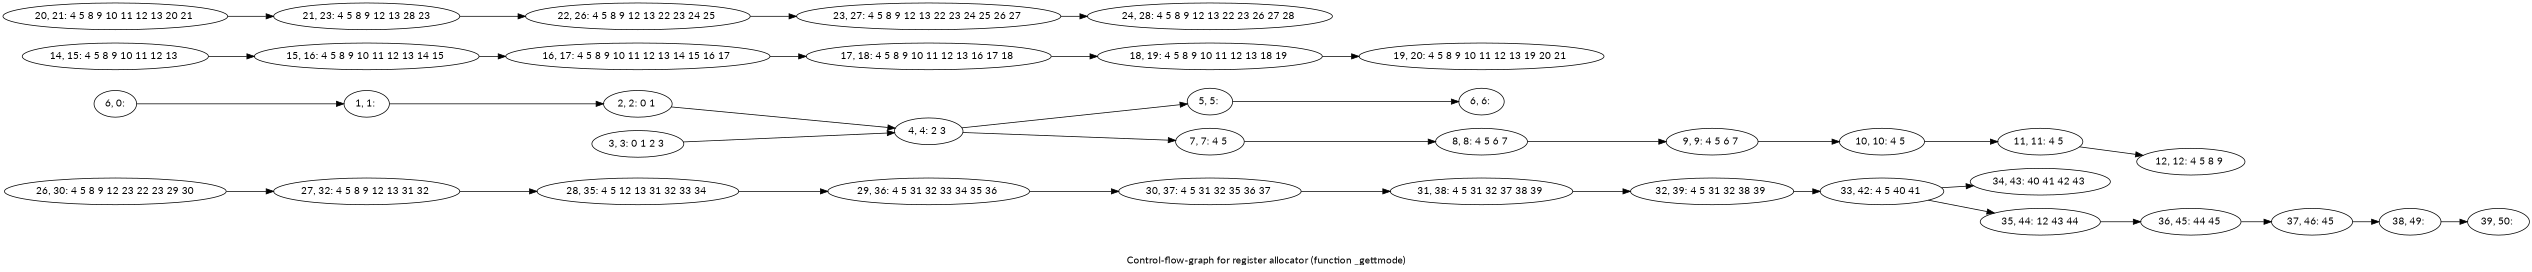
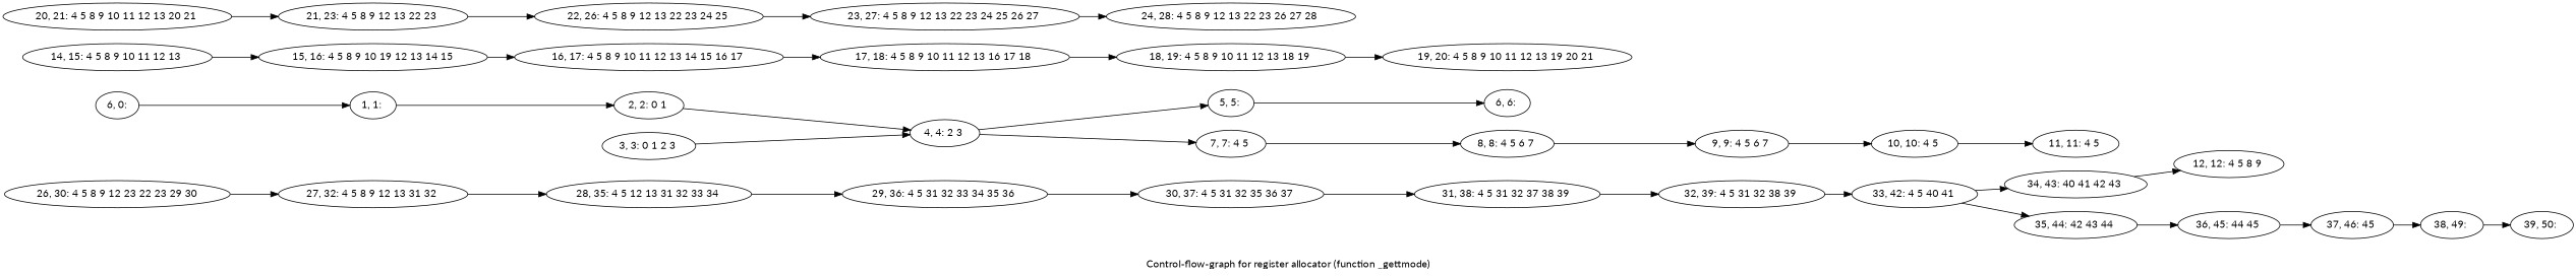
  digraph {
    fontname=Lato
    label="Control-flow-graph for register allocator (function _gettmode)"
    rankdir=LR
    node [fontname=Lato]
    edge [fontname=Lato]
    n1 [label="6, 0:"]
    n2 [label="1, 1: "]
    n3 [label="2, 2: 0 1 "]
    n4 [label="4, 4: 2 3 "]
    n5 [label="3, 3: 0 1 2 3 "]
    n6 [label="5, 5: "]
    n7 [label="7, 7: 4 5 "]
    n8 [label="6, 6: "]
    n9 [label="8, 8: 4 5 6 7 "]
    n10 [label="9, 9: 4 5 6 7 "]
    n11 [label="10, 10: 4 5 "]
    n12 [label="11, 11: 4 5 "]
    n13 [label="12, 12: 4 5 8 9 "]
    n14 [label="14, 15: 4 5 8 9 10 11 12 13 "]
-   n15 [label="15, 16: 4 5 8 9 10 11 12 13 14 15 "]
+   n15 [label="15, 16: 4 5 8 9 10 19 12 13 14 15"]
    n16 [label="16, 17: 4 5 8 9 10 11 12 13 14 15 16 17 "]
    n17 [label="17, 18: 4 5 8 9 10 11 12 13 16 17 18 "]
    n18 [label="18, 19: 4 5 8 9 10 11 12 13 18 19 "]
    n19 [label="19, 20: 4 5 8 9 10 11 12 13 19 20 21 "]
    n20 [label="20, 21: 4 5 8 9 10 11 12 13 20 21 "]
-   n21 [label="21, 23: 4 5 8 9 12 13 28 23"]
+   n21 [label="21, 23: 4 5 8 9 12 13 22 23 "]
    n22 [label="22, 26: 4 5 8 9 12 13 22 23 24 25 "]
    n23 [label="23, 27: 4 5 8 9 12 13 22 23 24 25 26 27 "]
    n24 [label="24, 28: 4 5 8 9 12 13 22 23 26 27 28 "]
    n25 [label="26, 30: 4 5 8 9 12 23 22 23 29 30"]
    n26 [label="27, 32: 4 5 8 9 12 13 31 32 "]
    n27 [label="28, 35: 4 5 12 13 31 32 33 34 "]
    n28 [label="29, 36: 4 5 31 32 33 34 35 36 "]
    n29 [label="30, 37: 4 5 31 32 35 36 37 "]
    n30 [label="31, 38: 4 5 31 32 37 38 39 "]
    n31 [label="32, 39: 4 5 31 32 38 39 "]
    n32 [label="33, 42: 4 5 40 41 "]
    n33 [label="34, 43: 40 41 42 43 "]
-   n34 [label="35, 44: 12 43 44"]
+   n34 [label="35, 44: 42 43 44 "]
    n35 [label="36, 45: 44 45 "]
    n36 [label="37, 46: 45 "]
    n37 [label="38, 49: "]
    n38 [label="39, 50: "]
    n1 -> n2
    n2 -> n3
    n3 -> n4
    n4 -> n6
    n4 -> n7
    n5 -> n4
    n6 -> n8
    n7 -> n9
    n9 -> n10
    n10 -> n11
    n11 -> n12
-   n12 -> n13
+   n33 -> n13
    n14 -> n15
    n15 -> n16
    n16 -> n17
    n17 -> n18
    n18 -> n19
    n20 -> n21
    n21 -> n22
    n22 -> n23
    n23 -> n24
    n25 -> n26
    n26 -> n27
    n27 -> n28
    n28 -> n29
    n29 -> n30
    n30 -> n31
    n31 -> n32
    n32 -> n33
    n32 -> n34
    n34 -> n35
    n35 -> n36
    n36 -> n37
    n37 -> n38
  }
